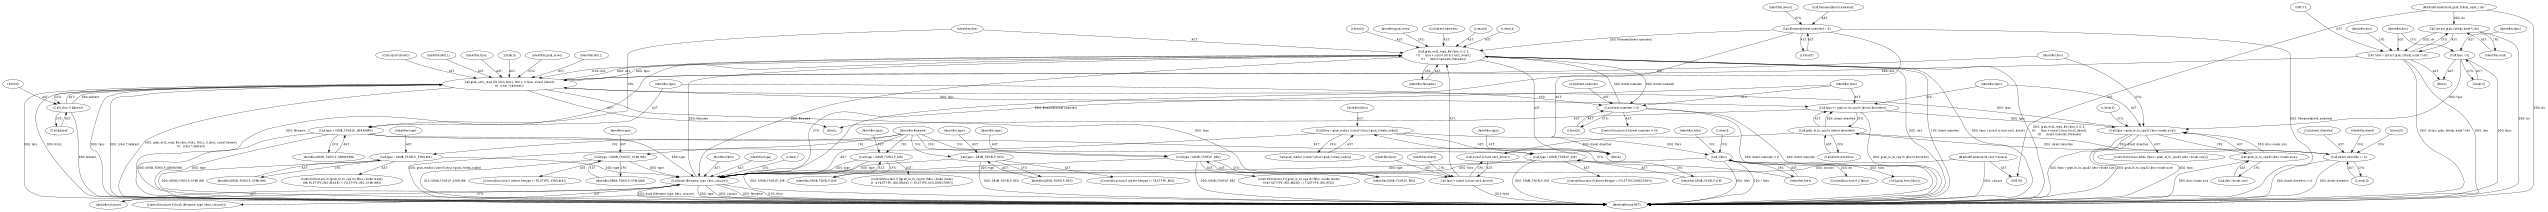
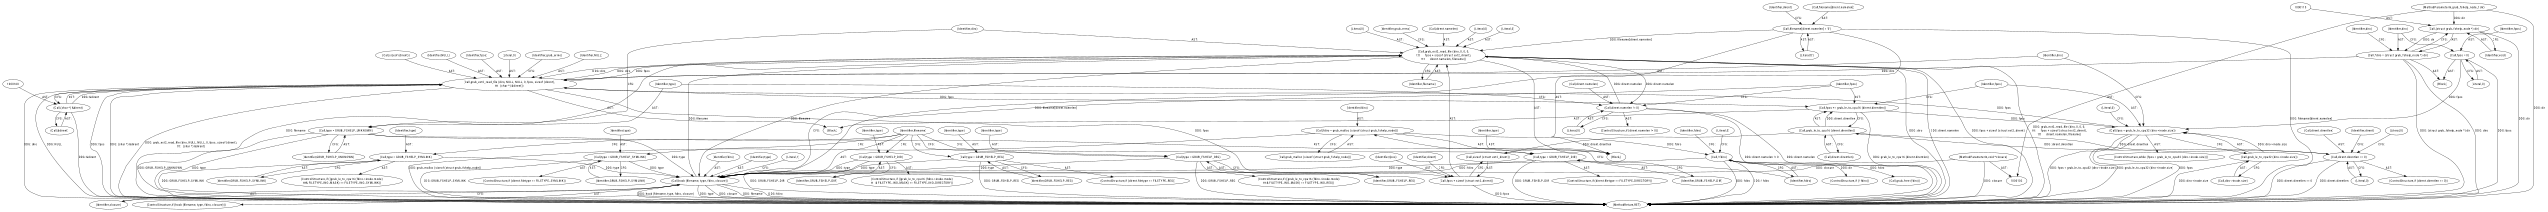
  digraph {
    fontname="Roboto Condensed"
    node [fontname="Roboto Condensed"]
    edge [fontname="Roboto Condensed"]
    n1 [label="(Call,grub_ext2_read_file (diro, 0, 0, 0,\n \t\t\t       fpos + sizeof (struct ext2_dirent),\n \t\t\t       dirent.namelen, filename))"]
    n2 [label="(Call,grub_ext2_read_file (diro, NULL, NULL, 0, fpos, sizeof (dirent),\n\t\t\t   (char *) &dirent))"]
    n3 [label="(Call,dirent.namelen != 0)"]
    n4 [label="(Call,hook (filename, type, fdiro, closure))"]
    n5 [label="(Identifier,filename)"]
    n6 [label="(MethodReturn,RET)"]
    n7 [label="(Block,)"]
    n8 [label="(Call,fpos += grub_le_to_cpu16 (dirent.direntlen))"]
    n9 [label="(Call,(char *) &dirent)"]
    n10 [label="(Call,fpos + sizeof (struct ext2_dirent))"]
    n11 [label="(Block,)"]
    n12 [label="(ControlStructure,if (dirent.namelen != 0))"]
    n13 [label="(Literal,0)"]
    n14 [label="(Identifier,closure)"]
    n15 [label="(ControlStructure,if (hook (filename, type, fdiro, closure)))"]
    n16 [label="(Call,fpos < grub_le_to_cpu32 (diro->inode.size))"]
    n17 [label="(Call,grub_le_to_cpu16 (dirent.direntlen))"]
    n18 [label="(Call,&dirent)"]
    n19 [label="(Call,sizeof (struct ext2_dirent))"]
    n20 [label="(Call,filename[dirent.namelen] = '\0')"]
    n21 [label="(Literal,'\0')"]
    n22 [label="(Call,type = GRUB_FSHELP_UNKNOWN)"]
    n23 [label="(Identifier,GRUB_FSHELP_UNKNOWN)"]
    n24 [label="(Call,type = GRUB_FSHELP_SYMLINK)"]
    n25 [label="(Identifier,GRUB_FSHELP_SYMLINK)"]
    n26 [label="(ControlStructure,if ((grub_le_to_cpu16 (fdiro->inode.mode)\n\t\t\t& FILETYPE_INO_MASK) == FILETYPE_INO_SYMLINK))"]
    n27 [label="(Call,type = GRUB_FSHELP_DIR)"]
    n28 [label="(Identifier,GRUB_FSHELP_DIR)"]
    n29 [label="(ControlStructure,if ((grub_le_to_cpu16 (fdiro->inode.mode)\n\t\t   & FILETYPE_INO_MASK) == FILETYPE_INO_DIRECTORY))"]
    n30 [label="(Call,type = GRUB_FSHELP_SYMLINK)"]
    n31 [label="(ControlStructure,if (dirent.filetype == FILETYPE_SYMLINK))"]
    n32 [label="(Identifier,GRUB_FSHELP_SYMLINK)"]
    n33 [label="(Call,type = GRUB_FSHELP_REG)"]
    n34 [label="(ControlStructure,if (dirent.filetype == FILETYPE_REG))"]
    n35 [label="(Identifier,GRUB_FSHELP_REG)"]
    n36 [label="(Call,type = GRUB_FSHELP_REG)"]
    n37 [label="(ControlStructure,if ((grub_le_to_cpu16 (fdiro->inode.mode)\n\t\t\t& FILETYPE_INO_MASK) == FILETYPE_INO_REG))"]
    n38 [label="(Identifier,GRUB_FSHELP_REG)"]
    n39 [label="(Call,type = GRUB_FSHELP_DIR)"]
    n40 [label="(Identifier,GRUB_FSHELP_DIR)"]
    n41 [label="(ControlStructure,if (dirent.filetype == FILETYPE_DIRECTORY))"]
    n42 [label="(Call,! fdiro)"]
    n43 [label="(ControlStructure,if (! fdiro))"]
    n44 [label="(Identifier,fdiro)"]
    n45 [label="(Call,grub_free (fdiro))"]
    n46 [label="(Call,fdiro = grub_malloc (sizeof (struct grub_fshelp_node)))"]
    n47 [label="(Call,grub_malloc (sizeof (struct grub_fshelp_node)))"]
    n48 [label="(MethodParameterIn,void *closure)"]
    1000102
    n50 [label="(Call,*diro = (struct grub_fshelp_node *) dir)"]
    n51 [label="(Call,(struct grub_fshelp_node *) dir)"]
    n52 [label="(Block,)"]
    n53 [label="(Identifier,void)"]
    n54 [label="(MethodParameterIn,grub_fshelp_node_t dir)"]
    n55 [label="(Call,grub_le_to_cpu32 (diro->inode.size))"]
    n56 [label="(ControlStructure,while (fpos < grub_le_to_cpu32 (diro->inode.size)))"]
    n57 [label="(Call,diro->inode.size)"]
    n58 [label="(Call,dirent.direntlen == 0)"]
    n59 [label="(Call,dirent.direntlen)"]
+   n60 [label="(ControlStructure,if (dirent.direntlen == 0))"]
    n61 [label="(Literal,0)"]
    n62 [label="(Call,fpos = 0)"]
    n63 [label="(Literal,0)"]
    n64 [label="(Identifier,grub_errno)"]
    n65 [label="(Literal,0)"]
    n66 [label="(Identifier,type)"]
    n67 [label="(Literal,0)"]
    n68 [label="(Call,dirent.namelen)"]
    n69 [label="(Call,filename[dirent.namelen])"]
    n70 [label="(Identifier,type)"]
    n71 [label="(Identifier,NULL)"]
    n72 [label="(Identifier,fpos)"]
    n73 [label="(Identifier,fpos)"]
    n74 [label="(Call,dirent.direntlen)"]
    n75 [label="(Identifier,diro)"]
    n76 [label="(Identifier,type)"]
    n77 [label="(Identifier,fdiro)"]
    n78 [label="(Identifier,type)"]
    n79 [label="(Identifier,fdiro)"]
    n80 [label="(Identifier,fpos)"]
    n81 [label="(Identifier,type)"]
    n82 [label="(Call,dirent.namelen)"]
    n83 [label="(Identifier,fpos)"]
    n84 [label="(Literal,0)"]
    n85 [label="(Identifier,filename)"]
    n86 [label="(Identifier,fdiro)"]
    n87 [label="(Identifier,diro)"]
    n88 [label="(Identifier,type)"]
    n89 [label="(Identifier,fpos)"]
    n90 [label="(Literal,0)"]
    n91 [label="(Identifier,diro)"]
    n92 [label="(Identifier,dirent)"]
    n93 [label="(Literal,1)"]
    n94 [label="(Literal,0)"]
    n95 [label="(Literal,0)"]
    n96 [label="(Identifier,diro)"]
    n97 [label="(Identifier,grub_errno)"]
    n98 [label="(Identifier,NULL)"]
    n99 [label="(Identifier,type)"]
    n100 [label="(Call,sizeof (dirent))"]
    n101 [label="(Identifier,type)"]
    n102 [label="(Identifier,dirent)"]
    n103 [label="(Literal,0)"]
    n104 [label="(Identifier,dirent)"]
    1000115
    1000160
    n1 -> n2 [label="DDG: diro"]
    n1 -> n3 [label="DDG: dirent.namelen"]
    n1 -> n4 [label="DDG: filename"]
    n1 -> n5 [label="CFG: "]
    n1 -> n6 [label="DDG: grub_ext2_read_file (diro, 0, 0, 0,\n \t\t\t       fpos + sizeof (struct ext2_dirent),\n \t\t\t       dirent.namelen, filename)"]
    n1 -> n6 [label="DDG: filename"]
    n1 -> n6 [label="DDG: diro"]
    n1 -> n6 [label="DDG: dirent.namelen"]
    n1 -> n6 [label="DDG: fpos + sizeof (struct ext2_dirent)"]
    n1 -> n7 [label="AST: "]
    n2 -> n1 [label="DDG: diro"]
    n2 -> n1 [label="DDG: fpos"]
    n2 -> n6 [label="DDG: (char *) &dirent"]
    n2 -> n6 [label="DDG: grub_ext2_read_file (diro, NULL, NULL, 0, fpos, sizeof (dirent),\n\t\t\t   (char *) &dirent)"]
    n2 -> n6 [label="DDG: diro"]
    n2 -> n6 [label="DDG: NULL"]
    n2 -> n6 [label="DDG: fpos"]
    n2 -> n8 [label="DDG: fpos"]
    n2 -> n9 [label="CFG: "]
    n2 -> n10 [label="DDG: fpos"]
    n2 -> n11 [label="AST: "]
    n3 -> n1 [label="DDG: dirent.namelen"]
    n3 -> n6 [label="DDG: dirent.namelen != 0"]
    n3 -> n6 [label="DDG: dirent.namelen"]
    n3 -> n12 [label="AST: "]
    n3 -> n13 [label="CFG: "]
    n4 -> n1 [label="DDG: filename"]
    n4 -> n6 [label="DDG: hook (filename, type, fdiro, closure)"]
    n4 -> n6 [label="DDG: type"]
    n4 -> n6 [label="DDG: closure"]
    n4 -> n6 [label="DDG: filename"]
    n4 -> n6 [label="DDG: fdiro"]
    n4 -> n14 [label="CFG: "]
    n4 -> n15 [label="AST: "]
    n5 -> n1 [label="AST: "]
    n8 -> n6 [label="DDG: grub_le_to_cpu16 (dirent.direntlen)"]
    n8 -> n11 [label="AST: "]
    n8 -> n16 [label="DDG: fpos"]
    n8 -> n17 [label="CFG: "]
    n9 -> n2 [label="AST: "]
    n9 -> n2 [label="DDG: &dirent"]
    n9 -> n6 [label="DDG: &dirent"]
    n9 -> n18 [label="CFG: "]
    n10 -> n1 [label="AST: "]
    n10 -> n6 [label="DDG: fpos"]
    n10 -> n19 [label="CFG: "]
    n13 -> n3 [label="AST: "]
    n14 -> n4 [label="AST: "]
    n16 -> n2 [label="DDG: fpos"]
    n16 -> n6 [label="DDG: fpos"]
    n16 -> n6 [label="DDG: fpos < grub_le_to_cpu32 (diro->inode.size)"]
    n16 -> n6 [label="DDG: grub_le_to_cpu32 (diro->inode.size)"]
    n16 -> n55 [label="CFG: "]
    n16 -> n56 [label="AST: "]
    n17 -> n8 [label="AST: "]
    n17 -> n8 [label="DDG: dirent.direntlen"]
    n17 -> n19 [label="DDG: dirent.direntlen"]
    n17 -> n58 [label="DDG: dirent.direntlen"]
    n17 -> n59 [label="CFG: "]
    n18 -> n9 [label="AST: "]
    n19 -> n10 [label="AST: "]
    n20 -> n1 [label="DDG: filename[dirent.namelen]"]
    n20 -> n4 [label="DDG: filename[dirent.namelen]"]
    n20 -> n6 [label="DDG: filename[dirent.namelen]"]
    n20 -> n7 [label="AST: "]
    n20 -> n21 [label="AST: "]
    n21 -> n20 [label="AST: "]
    n22 -> n4 [label="DDG: type"]
    n22 -> n6 [label="DDG: type"]
    n22 -> n6 [label="DDG: GRUB_FSHELP_UNKNOWN"]
    n22 -> n7 [label="AST: "]
    n22 -> n23 [label="CFG: "]
    n23 -> n22 [label="AST: "]
    n24 -> n4 [label="DDG: type"]
    n24 -> n6 [label="DDG: GRUB_FSHELP_SYMLINK"]
    n24 -> n25 [label="CFG: "]
    n24 -> n26 [label="AST: "]
    n25 -> n24 [label="AST: "]
    n27 -> n4 [label="DDG: type"]
    n27 -> n6 [label="DDG: GRUB_FSHELP_DIR"]
    n27 -> n28 [label="CFG: "]
    n27 -> n29 [label="AST: "]
    n28 -> n27 [label="AST: "]
    n30 -> n4 [label="DDG: type"]
    n30 -> n6 [label="DDG: GRUB_FSHELP_SYMLINK"]
    n30 -> n31 [label="AST: "]
    n30 -> n32 [label="CFG: "]
    n32 -> n30 [label="AST: "]
    n33 -> n4 [label="DDG: type"]
    n33 -> n6 [label="DDG: GRUB_FSHELP_REG"]
    n33 -> n34 [label="AST: "]
    n33 -> n35 [label="CFG: "]
    n35 -> n33 [label="AST: "]
    n36 -> n4 [label="DDG: type"]
    n36 -> n6 [label="DDG: GRUB_FSHELP_REG"]
    n36 -> n37 [label="AST: "]
    n36 -> n38 [label="CFG: "]
    n38 -> n36 [label="AST: "]
    n39 -> n4 [label="DDG: type"]
    n39 -> n6 [label="DDG: GRUB_FSHELP_DIR"]
    n39 -> n40 [label="CFG: "]
    n39 -> n41 [label="AST: "]
    n40 -> n39 [label="AST: "]
    n42 -> n4 [label="DDG: fdiro"]
    n42 -> n6 [label="DDG: fdiro"]
    n42 -> n6 [label="DDG: ! fdiro"]
    n42 -> n43 [label="DDG: dir"]
    n42 -> n44 [label="CFG: "]
    n42 -> n45 [label="DDG: fdiro"]
    n44 -> n42 [label="AST: "]
    n44 -> n46 [label="CFG: "]
    n46 -> n6 [label="DDG: grub_malloc (sizeof (struct grub_fshelp_node))"]
    n46 -> n7 [label="AST: "]
    n46 -> n42 [label="DDG: fdiro"]
    n46 -> n47 [label="CFG: "]
    n47 -> n46 [label="AST: "]
    n48 -> n4 [label="DDG: closure"]
    n48 -> n6 [label="DDG: closure"]
    n48 -> 1000102 [label="AST: "]
    n50 -> n2 [label="DDG: diro"]
    n50 -> n6 [label="DDG: (struct grub_fshelp_node *) dir"]
    n50 -> n6 [label="DDG: diro"]
    n50 -> n51 [label="CFG: "]
    n50 -> n52 [label="AST: "]
    n51 -> n6 [label="DDG: dir"]
    n51 -> n50 [label="AST: "]
    n51 -> n50 [label="DDG: dir"]
    n51 -> n53 [label="CFG: "]
    n53 -> n51 [label="AST: "]
    n54 -> n6 [label="DDG: dir"]
    n54 -> 1000102 [label="AST: "]
    n54 -> n51 [label="DDG: dir"]
    n55 -> n6 [label="DDG: diro->inode.size"]
    n55 -> n16 [label="AST: "]
    n55 -> n16 [label="DDG: diro->inode.size"]
    n55 -> n57 [label="CFG: "]
    n57 -> n55 [label="AST: "]
    n58 -> n6 [label="DDG: dirent.direntlen == 0"]
    n58 -> n6 [label="DDG: dirent.direntlen"]
    n58 -> n17 [label="DDG: dirent.direntlen"]
+   n58 -> n60 [label="AST: "]
    n58 -> n61 [label="CFG: "]
    n59 -> n17 [label="AST: "]
    n61 -> n58 [label="AST: "]
    n62 -> n6 [label="DDG: fpos"]
    n62 -> n16 [label="DDG: fpos"]
    n62 -> n52 [label="AST: "]
    n62 -> n63 [label="CFG: "]
    n63 -> n62 [label="AST: "]
    n64 -> n1 [label="CFG: "]
    n65 -> n2 [label="AST: "]
    n66 -> n36 [label="AST: "]
    n67 -> n58 [label="CFG: "]
    n68 -> n3 [label="AST: "]
    n69 -> n20 [label="AST: "]
    n70 -> n24 [label="AST: "]
    n71 -> n2 [label="AST: "]
    n72 -> n3 [label="CFG: "]
    n72 -> n4 [label="CFG: "]
    n72 -> n8 [label="AST: "]
    n73 -> n8 [label="CFG: "]
    n73 -> n16 [label="AST: "]
    n74 -> n58 [label="AST: "]
    n75 -> n50 [label="CFG: "]
    n76 -> n33 [label="AST: "]
    n77 -> n46 [label="AST: "]
    n78 -> n3 [label="CFG: "]
    n78 -> n22 [label="AST: "]
    n79 -> n4 [label="AST: "]
    n80 -> n62 [label="AST: "]
    n81 -> n4 [label="AST: "]
    n82 -> n1 [label="AST: "]
    n83 -> n10 [label="AST: "]
    n84 -> n42 [label="CFG: "]
    n85 -> n4 [label="AST: "]
    n85 -> n24 [label="CFG: "]
    n85 -> n27 [label="CFG: "]
    n85 -> n30 [label="CFG: "]
    n85 -> n33 [label="CFG: "]
    n85 -> n36 [label="CFG: "]
    n85 -> n39 [label="CFG: "]
    n86 -> n42 [label="CFG: "]
    n87 -> n50 [label="AST: "]
    n87 -> n62 [label="CFG: "]
    n88 -> n30 [label="AST: "]
    n89 -> n2 [label="AST: "]
    n90 -> n16 [label="CFG: "]
    n91 -> n1 [label="AST: "]
    n91 -> n22 [label="CFG: "]
    n92 -> n20 [label="CFG: "]
    n93 -> n4 [label="CFG: "]
    n94 -> n1 [label="AST: "]
    n95 -> n1 [label="AST: "]
    n96 -> n2 [label="AST: "]
    n96 -> n16 [label="CFG: "]
    n97 -> n2 [label="CFG: "]
    n98 -> n2 [label="AST: "]
    n99 -> n27 [label="AST: "]
    n100 -> n2 [label="AST: "]
    n101 -> n39 [label="AST: "]
    n102 -> n10 [label="CFG: "]
    n103 -> n1 [label="AST: "]
    n104 -> n58 [label="CFG: "]
-   1000115 -> n50 [label="AST: "]
+   1000115 -> n51 [label="AST: "]
    1000160 -> n9 [label="AST: "]
  }
